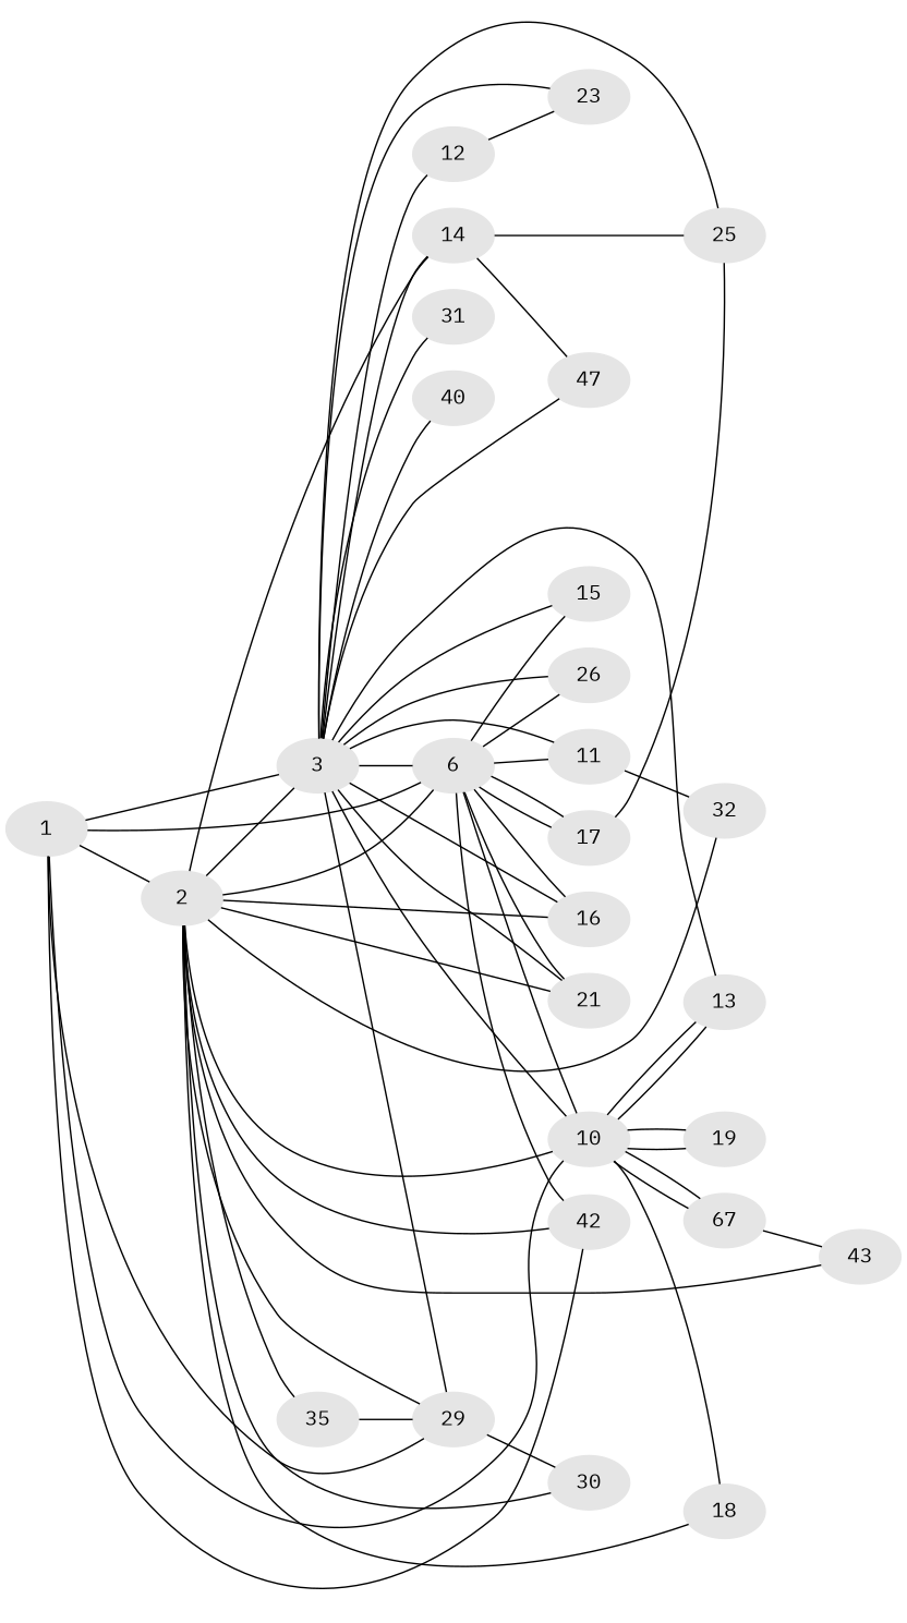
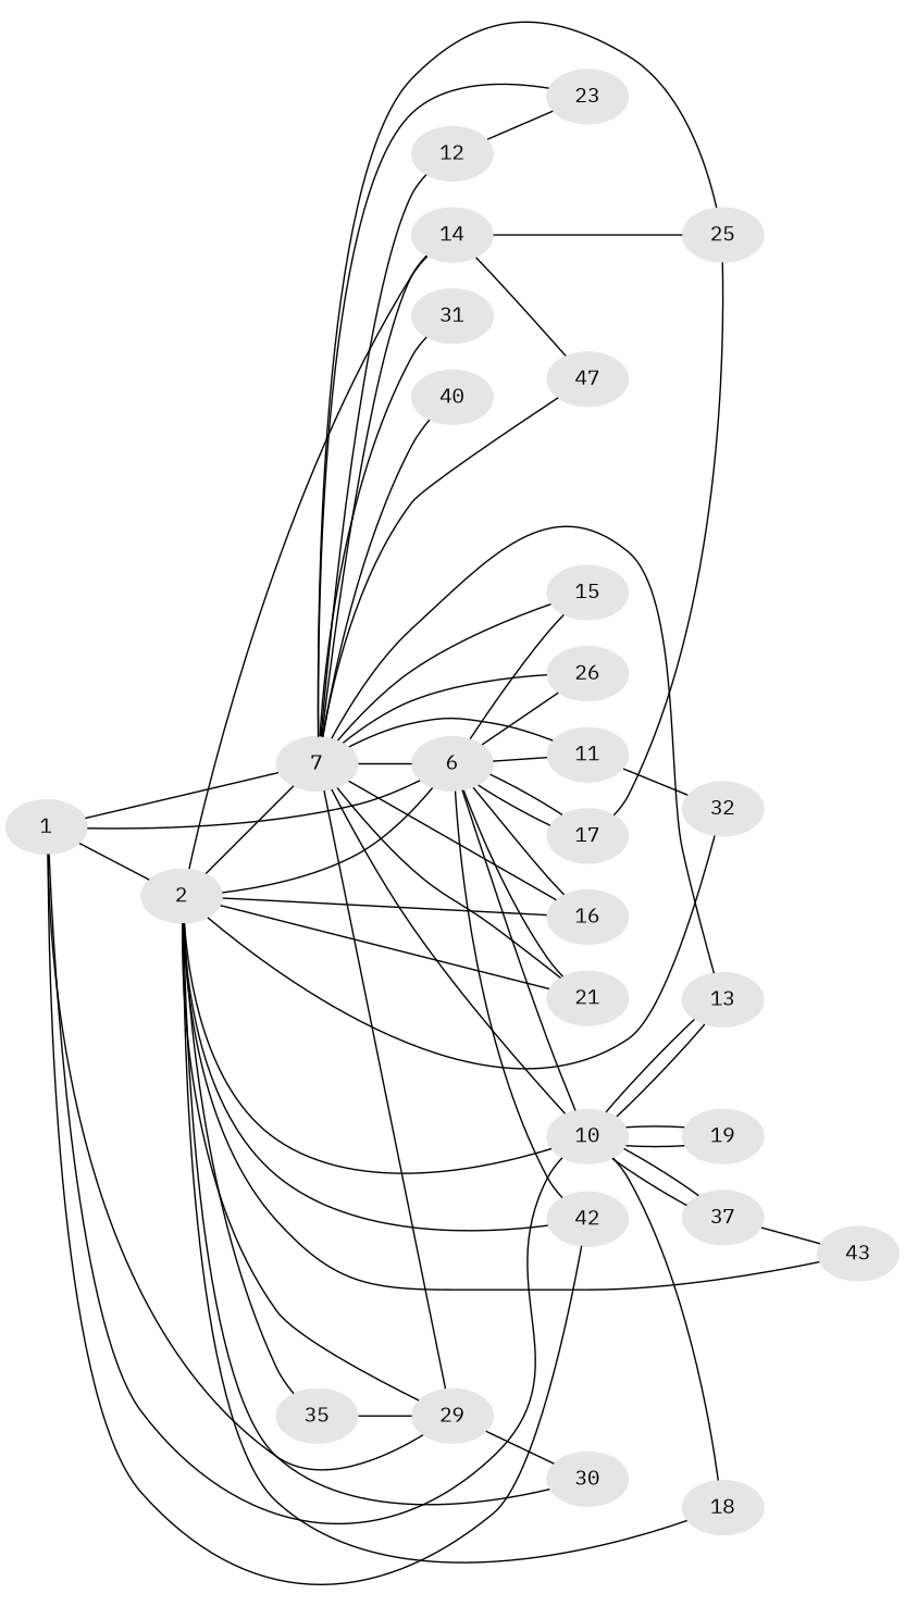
  graph {
    fontname="IBM Plex Mono"
    rankdir=LR
    node [color=gray90 fontname="IBM Plex Mono" style=filled]
    edge [fontname="IBM Plex Mono"]
    2 [super="+4+48+27"]
-   3 [super="+9+46+24+5"]
+   3 [super="+9+46+24+5" label=7]
    6 [super="+34+20+33+51+56"]
    10
    29 [super="+36+39"]
    42
    14
    16 [super="+44+28"]
    18
    21
    30
    32
    35
    43
    1
    11
    12
    13
    15
    23
    25 [super="+38"]
    26
    31
    40
    47
    17
    19
-   37 [label=67]
+   37
    2 -- 3 [weight=14]
    2 -- 6 [weight=2]
    2 -- 10 [weight=2]
    2 -- 29
    2 -- 42
    2 -- 14
    2 -- 16 [weight=2]
    2 -- 18
    2 -- 21
    2 -- 30
    2 -- 32
    2 -- 35
    2 -- 43
    3 -- 6 [weight=6]
    3 -- 10 [weight=5]
    3 -- 29
    3 -- 14
    3 -- 16
    3 -- 21
    3 -- 11
    3 -- 12 [weight=2]
    3 -- 13 [weight=2]
    3 -- 15
    3 -- 23 [weight=2]
    3 -- 25
    3 -- 26
    3 -- 31
    3 -- 40 [weight=2]
    3 -- 47
    6 -- 10 [weight=2]
    6 -- 42 [weight=2]
    6 -- 16 [weight=2]
    6 -- 21
    6 -- 11
    6 -- 15
    6 -- 26
    6 -- 17
    6 -- 17
    10 -- 18
    10 -- 13
    10 -- 13
    10 -- 19
    10 -- 19
    10 -- 37
    10 -- 37
    29 -- 30
    14 -- 25
    14 -- 47
    35 -- 29
    1 -- 2 [weight=3]
    1 -- 3 [weight=6]
    1 -- 6 [weight=2]
    1 -- 10
    1 -- 29
    1 -- 42
    11 -- 32
    12 -- 23
    17 -- 25
    37 -- 43
  }
